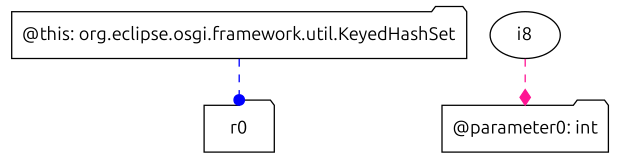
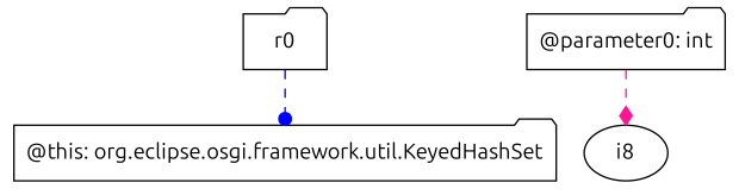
  digraph {
    fontname=Ubuntu
    node [fontname=Ubuntu shape=folder]
    edge [fontname=Ubuntu style=dashed]
    n1 [label="@this: org.eclipse.osgi.framework.util.KeyedHashSet"]
    n2 [label=r0]
    n3 [label="@parameter0: int"]
    n4 [label=i8 shape=ellipse]
-   n1 -> n2 [arrowhead=dot color=blue]
-   n4 -> n3 [arrowhead=diamond color=deeppink]
+   n2 -> n1 [arrowhead=dot color=blue]
+   n3 -> n4 [arrowhead=diamond color=deeppink]
  }
